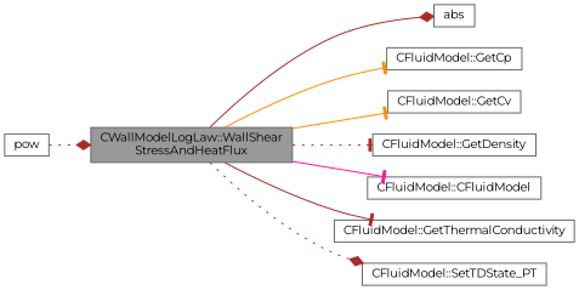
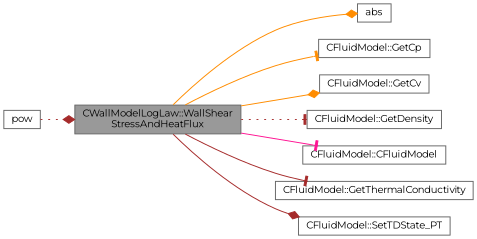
  digraph {
    fontname=Montserrat
    rankdir=LR
    node [color=grey40 fillcolor=white fontname=Montserrat fontsize=10 shape=box style=filled]
    edge [arrowhead=diamond color=brown fontname=Montserrat fontsize=10 labelfontname=Helvetica labelfontsize=10 style=solid]
    n1 [color=gray40 fillcolor=grey60 fontcolor=black height=0.2 label="CWallModelLogLaw::WallShear\lStressAndHeatFlux" width=0.4]
    n2 [height=0.2 label=abs width=0.4]
    n3 [height=0.2 label="CFluidModel::GetCp" width=0.4]
    n4 [height=0.2 label="CFluidModel::GetCv" width=0.4]
    n5 [height=0.2 label="CFluidModel::GetDensity" width=0.4]
    n6 [height=0.2 label="CFluidModel::CFluidModel" width=0.4]
    n7 [height=0.2 label="CFluidModel::GetThermalConductivity" width=0.4]
    n8 [height=0.2 label="CFluidModel::SetTDState_PT" width=0.4]
    n9 [height=0.2 label=pow width=0.4]
-   n1 -> n2
+   n1 -> n2 [color=darkorange]
    n1 -> n3 [arrowhead=tee color=darkorange]
-   n1 -> n4 [arrowhead=tee color=darkorange]
+   n1 -> n4 [color=darkorange]
    n1 -> n5 [arrowhead=tee style=dotted]
    n1 -> n6 [arrowhead=tee color=deeppink]
    n1 -> n7 [arrowhead=tee]
-   n1 -> n8 [style=dotted]
+   n1 -> n8
    n9 -> n1 [style=dotted]
  }
